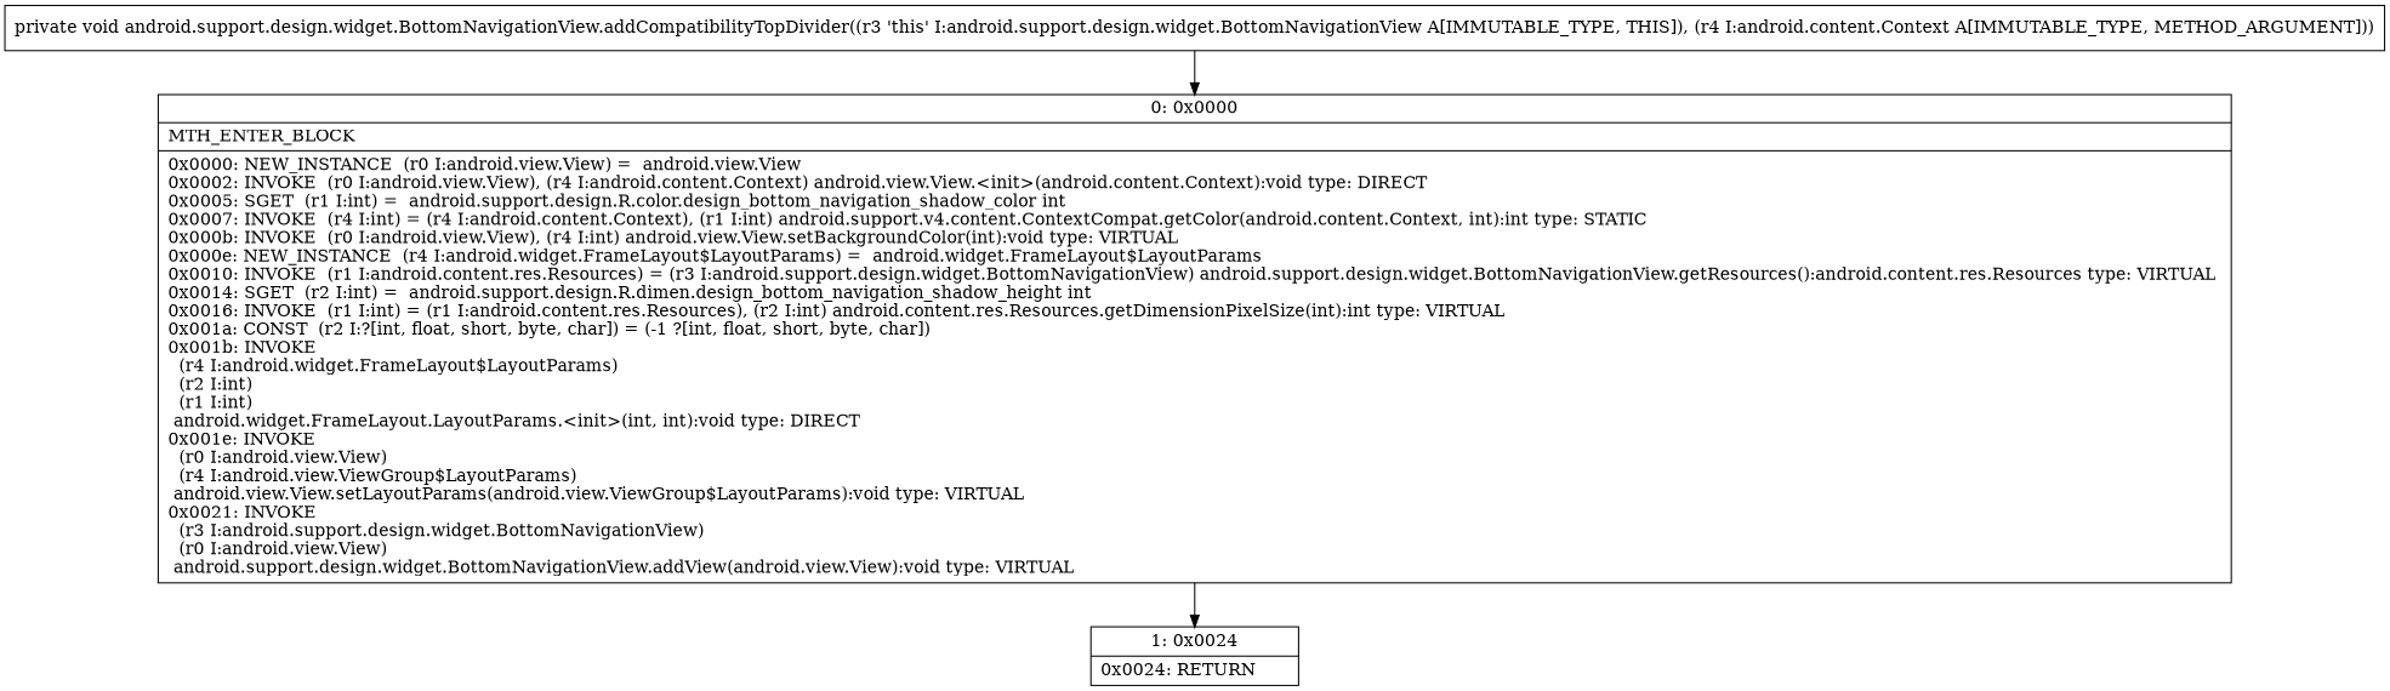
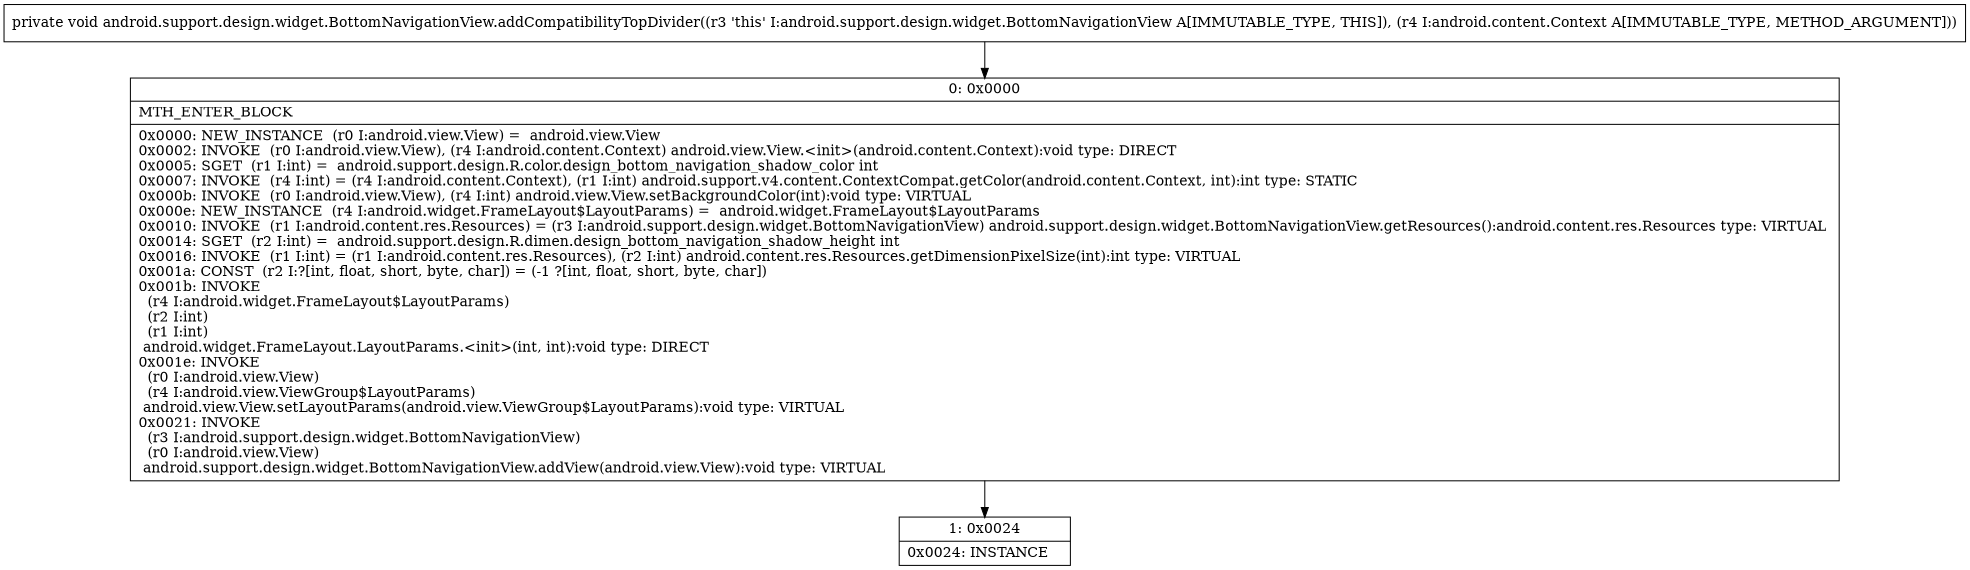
  digraph {
    node [shape=record]
    n1 [label="{0\:\ 0x0000|MTH_ENTER_BLOCK\l|0x0000: NEW_INSTANCE  (r0 I:android.view.View) =  android.view.View \l0x0002: INVOKE  (r0 I:android.view.View), (r4 I:android.content.Context) android.view.View.\<init\>(android.content.Context):void type: DIRECT \l0x0005: SGET  (r1 I:int) =  android.support.design.R.color.design_bottom_navigation_shadow_color int \l0x0007: INVOKE  (r4 I:int) = (r4 I:android.content.Context), (r1 I:int) android.support.v4.content.ContextCompat.getColor(android.content.Context, int):int type: STATIC \l0x000b: INVOKE  (r0 I:android.view.View), (r4 I:int) android.view.View.setBackgroundColor(int):void type: VIRTUAL \l0x000e: NEW_INSTANCE  (r4 I:android.widget.FrameLayout$LayoutParams) =  android.widget.FrameLayout$LayoutParams \l0x0010: INVOKE  (r1 I:android.content.res.Resources) = (r3 I:android.support.design.widget.BottomNavigationView) android.support.design.widget.BottomNavigationView.getResources():android.content.res.Resources type: VIRTUAL \l0x0014: SGET  (r2 I:int) =  android.support.design.R.dimen.design_bottom_navigation_shadow_height int \l0x0016: INVOKE  (r1 I:int) = (r1 I:android.content.res.Resources), (r2 I:int) android.content.res.Resources.getDimensionPixelSize(int):int type: VIRTUAL \l0x001a: CONST  (r2 I:?[int, float, short, byte, char]) = (\-1 ?[int, float, short, byte, char]) \l0x001b: INVOKE  \l  (r4 I:android.widget.FrameLayout$LayoutParams)\l  (r2 I:int)\l  (r1 I:int)\l android.widget.FrameLayout.LayoutParams.\<init\>(int, int):void type: DIRECT \l0x001e: INVOKE  \l  (r0 I:android.view.View)\l  (r4 I:android.view.ViewGroup$LayoutParams)\l android.view.View.setLayoutParams(android.view.ViewGroup$LayoutParams):void type: VIRTUAL \l0x0021: INVOKE  \l  (r3 I:android.support.design.widget.BottomNavigationView)\l  (r0 I:android.view.View)\l android.support.design.widget.BottomNavigationView.addView(android.view.View):void type: VIRTUAL \l}"]
-   n2 [label="{1\:\ 0x0024|0x0024: RETURN   \l}"]
+   n2 [label="{1\:\ 0x0024|0x0024: INSTANCE   \l}"]
    n3 [label="{private void android.support.design.widget.BottomNavigationView.addCompatibilityTopDivider((r3 'this' I:android.support.design.widget.BottomNavigationView A[IMMUTABLE_TYPE, THIS]), (r4 I:android.content.Context A[IMMUTABLE_TYPE, METHOD_ARGUMENT])) }"]
    n1 -> n2
    n3 -> n1
  }
